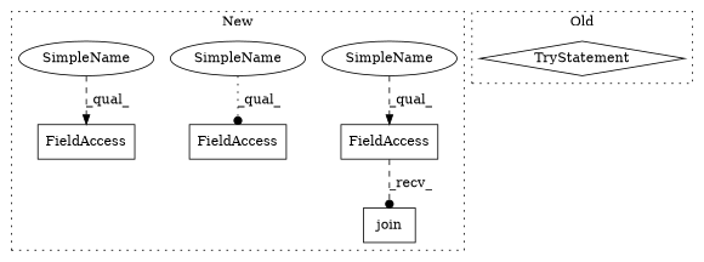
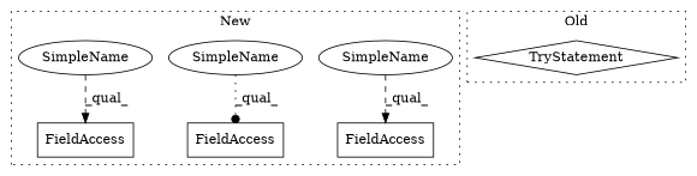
  digraph {
    fontname="DejaVu Serif"
    node [a=22 fontname="DejaVu Serif" l=7 s=9237 shape=box]
    edge [arrowhead=dot fontname="DejaVu Serif" style=dashed]
    n1 [label=FieldAccess]
-   n2 [a=32 l="5,1" label=join s="9262,9281"]
    n3 [label=FieldAccess s=8407]
    n4 [label=FieldAccess s=9254]
    n5 [a=42 l=2 label=SimpleName s=9254 shape=ellipse]
    n6 [a=42 l=2 label=SimpleName shape=ellipse]
    n7 [a=42 l=2 label=SimpleName s=8407 shape=ellipse]
    n8 [a=54 l=4 label=TryStatement s=8243 shape=diamond]
    subgraph cluster_1 {
      label=New
      style=dotted
      n1
-     n2
      n3
      n4
      n5
      n6
      n7
    }
    subgraph cluster_2 {
      label=Old
      style=dotted
      n8
    }
-   n4 -> n2 [label=_recv_]
    n5 -> n4 [arrowhead=normal label=_qual_]
    n6 -> n1 [label=_qual_ style=dotted]
    n7 -> n3 [arrowhead=normal label=_qual_]
  }
